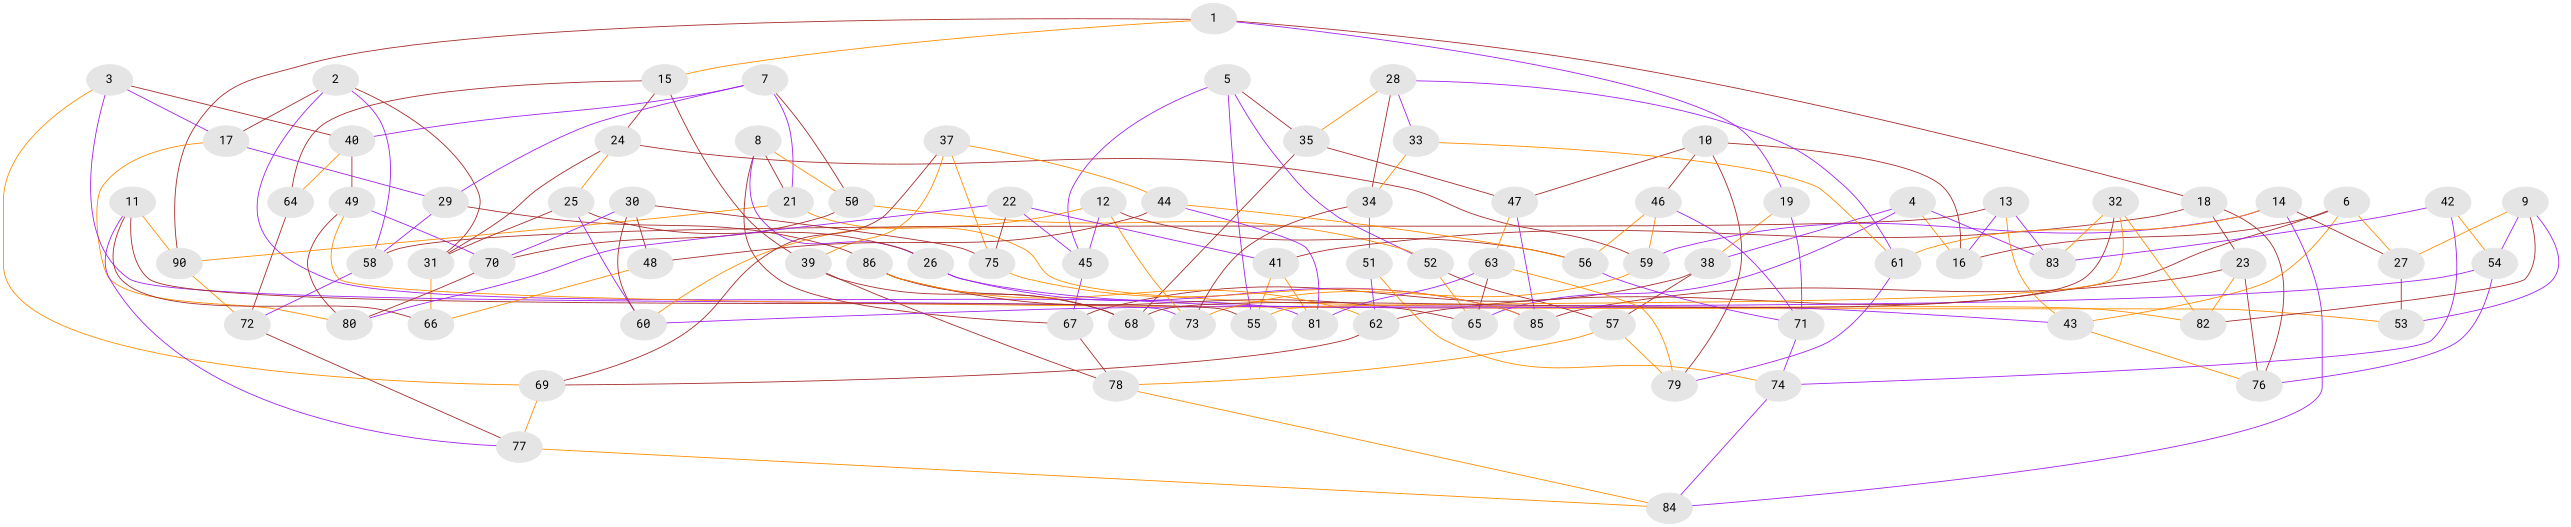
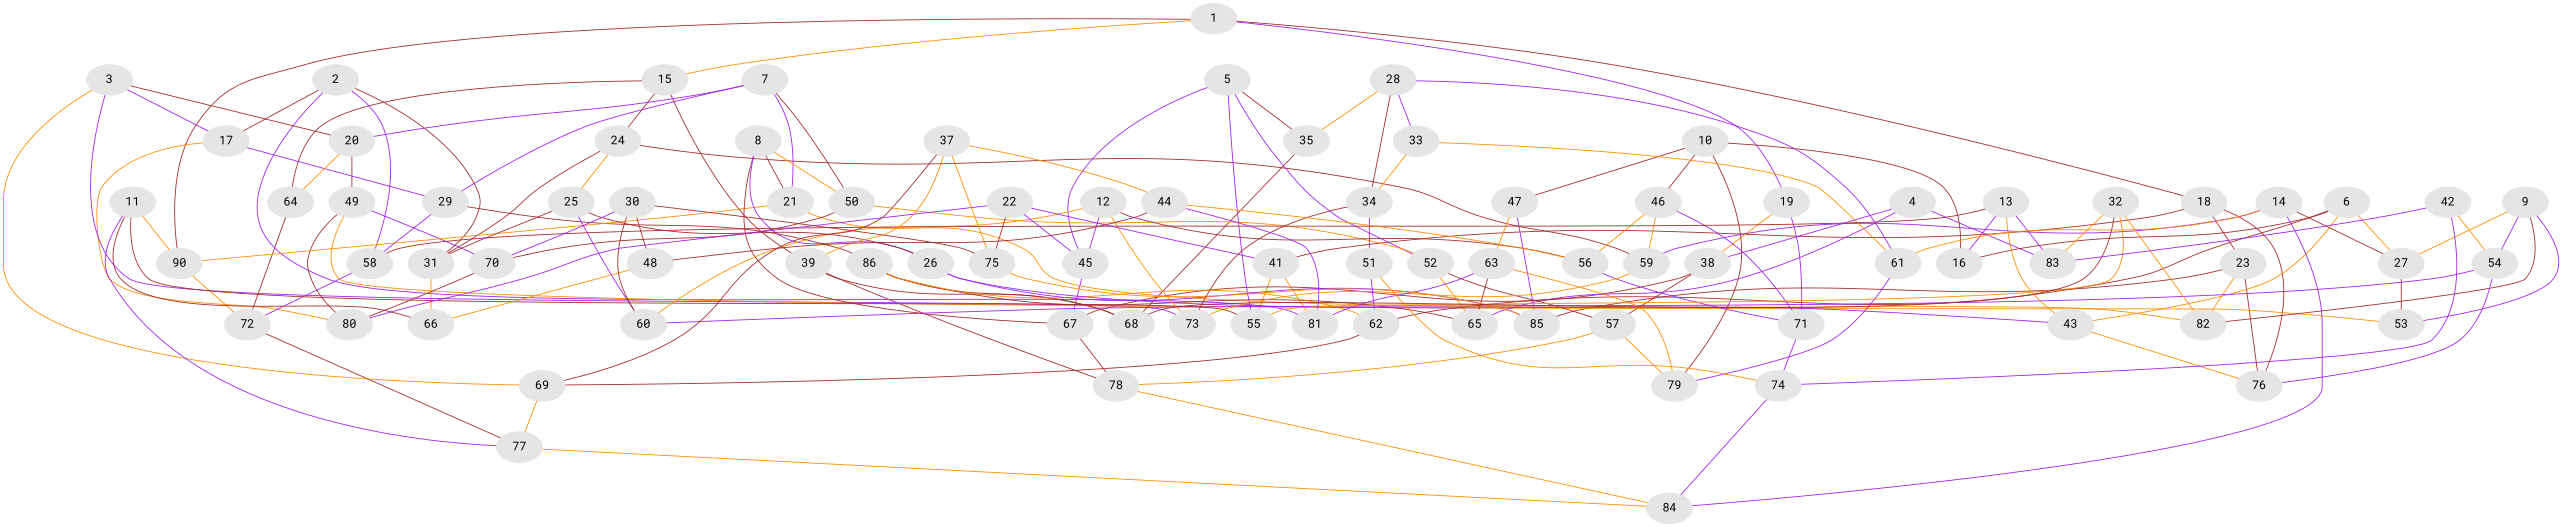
  graph {
    fontname="Roboto Mono"
    node [color=gray90 fontname="Roboto Mono" style=filled]
    edge [color=brown fontname="Roboto Mono"]
    1
    15
    18
    19
    n5 [label=90]
    24
    39
    64
    23
    41
    76
    38
    71
    72
    2
    17
    31
    58
    81
    29
    80
    66
    3
-   20 [label=40]
+   20
    69
    73
    49
    77
    4
    16
    65
    83
    67
    57
    5
    35
    45
    52
    55
    47
    68
    6
    27
    43
    62
    53
    7
    21
    50
    82
    n51 [label=86]
    70
    8
    26
    85
    78
    9
    54
    60
    10
    46
    79
    56
    59
    63
    11
    84
    12
    13
    14
    61
    25
    48
    74
    22
    75
    28
    33
    34
    51
    30
    32
    42
    37
    44
    1 -- 15 [color=darkorange]
    1 -- 18
    1 -- 19 [color=purple]
    1 -- n5
    15 -- 24
    15 -- 39
    15 -- 64
    18 -- 23
    18 -- 41
    18 -- 76
    19 -- 38 [color=darkorange]
    19 -- 71 [color=purple]
    n5 -- 72 [color=darkorange]
    24 -- 31
    24 -- 59
    24 -- 25 [color=darkorange]
    39 -- 68
    39 -- 78
    64 -- 72
    23 -- 76
    23 -- 82 [color=darkorange]
    23 -- 85
    41 -- 81 [color=darkorange]
    41 -- 55 [color=darkorange]
    38 -- 67
    38 -- 57
    71 -- 74 [color=purple]
    72 -- 77
    2 -- 17
    2 -- 31
    2 -- 58 [color=purple]
    2 -- 81 [color=purple]
    17 -- 29 [color=purple]
    17 -- 80 [color=darkorange]
    31 -- 66 [color=darkorange]
    58 -- 72 [color=purple]
    29 -- 58 [color=purple]
    29 -- n51
    3 -- 17 [color=purple]
    3 -- 20
    3 -- 69 [color=darkorange]
    3 -- 73 [color=purple]
    20 -- 64 [color=darkorange]
    20 -- 49
    69 -- 77 [color=darkorange]
    49 -- 80
    49 -- 53 [color=darkorange]
    49 -- 70 [color=purple]
    77 -- 84 [color=darkorange]
    4 -- 38 [color=purple]
-   4 -- 16 [color=darkorange]
    4 -- 65 [color=purple]
    4 -- 83 [color=purple]
    67 -- 78
    57 -- 78 [color=darkorange]
    57 -- 79 [color=darkorange]
    5 -- 35
    5 -- 45 [color=purple]
    5 -- 52 [color=purple]
    5 -- 55 [color=purple]
-   35 -- 47
    35 -- 68
    45 -- 67 [color=purple]
    52 -- 65 [color=darkorange]
    52 -- 57
    47 -- 85 [color=purple]
    47 -- 63 [color=darkorange]
    6 -- 16
    6 -- 27 [color=darkorange]
    6 -- 43 [color=darkorange]
    6 -- 62
    27 -- 53
    43 -- 76 [color=darkorange]
    62 -- 69
    7 -- 29 [color=purple]
    7 -- 20 [color=purple]
    7 -- 21 [color=purple]
    7 -- 50
    21 -- n5 [color=darkorange]
    21 -- 82 [color=darkorange]
    50 -- 52 [color=darkorange]
    50 -- 70
    n51 -- 65
    n51 -- 68
    n51 -- 62 [color=darkorange]
    70 -- 80
    8 -- 67
    8 -- 21
    8 -- 50 [color=darkorange]
    8 -- 26 [color=purple]
    26 -- 43 [color=purple]
    26 -- 85 [color=purple]
    78 -- 84 [color=darkorange]
    9 -- 27 [color=darkorange]
    9 -- 53 [color=purple]
    9 -- 82
    9 -- 54 [color=purple]
    54 -- 76 [color=purple]
    54 -- 60 [color=purple]
    10 -- 16
    10 -- 47
    10 -- 46
    10 -- 79
    46 -- 71 [color=purple]
    46 -- 56 [color=darkorange]
    46 -- 59 [color=darkorange]
    56 -- 71 [color=purple]
    59 -- 73 [color=darkorange]
    63 -- 81 [color=purple]
    63 -- 65
    63 -- 79 [color=darkorange]
    11 -- n5 [color=darkorange]
    11 -- 66
    11 -- 77 [color=purple]
    11 -- 55
    12 -- 73 [color=darkorange]
    12 -- 45 [color=purple]
    12 -- 60 [color=darkorange]
    12 -- 56
    13 -- 58
    13 -- 16 [color=purple]
    13 -- 83 [color=purple]
    13 -- 43 [color=darkorange]
    14 -- 27
    14 -- 59 [color=purple]
    14 -- 84 [color=purple]
    14 -- 61 [color=darkorange]
    61 -- 79 [color=purple]
    25 -- 31
    25 -- 26
    25 -- 60 [color=purple]
    48 -- 66 [color=darkorange]
    74 -- 84 [color=purple]
    22 -- 41 [color=purple]
    22 -- 80 [color=purple]
    22 -- 45 [color=purple]
    22 -- 75
    75 -- 85 [color=darkorange]
    28 -- 35 [color=darkorange]
    28 -- 61 [color=purple]
    28 -- 33 [color=purple]
    28 -- 34
    33 -- 61 [color=darkorange]
    33 -- 34 [color=darkorange]
    34 -- 73
    34 -- 51 [color=purple]
    51 -- 62 [color=purple]
    51 -- 74 [color=darkorange]
    30 -- 70 [color=purple]
    30 -- 60
    30 -- 48
    30 -- 75
    32 -- 83 [color=darkorange]
    32 -- 55 [color=darkorange]
    32 -- 68
    32 -- 82 [color=darkorange]
    42 -- 83 [color=purple]
    42 -- 54 [color=darkorange]
    42 -- 74 [color=purple]
    37 -- 39 [color=darkorange]
    37 -- 69
    37 -- 75 [color=darkorange]
    37 -- 44 [color=darkorange]
    44 -- 81 [color=purple]
    44 -- 56 [color=darkorange]
    44 -- 48
  }
